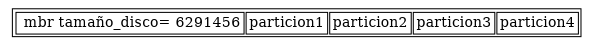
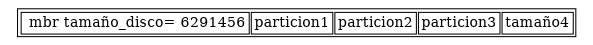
  digraph {
    forcelabels=true
    ordering=out
    ranksep=1
-   n1 [color=white dir=none label=<<TABLE color = "black">  <TR> <td > mbr tamaño_disco= 6291456</td> <td >particion1</td> <td >particion2</td> <td >particion3</td> <td >particion4</td> </TR> </TABLE>> shape=plaintext style=none]
+   n1 [color=white dir=none label=<<TABLE color = "black">  <TR> <td > mbr tamaño_disco= 6291456</td> <td >particion1</td> <td >particion2</td> <td >particion3</td> <td >tamaño4</td> </TR> </TABLE>> shape=plaintext style=none]
  }
